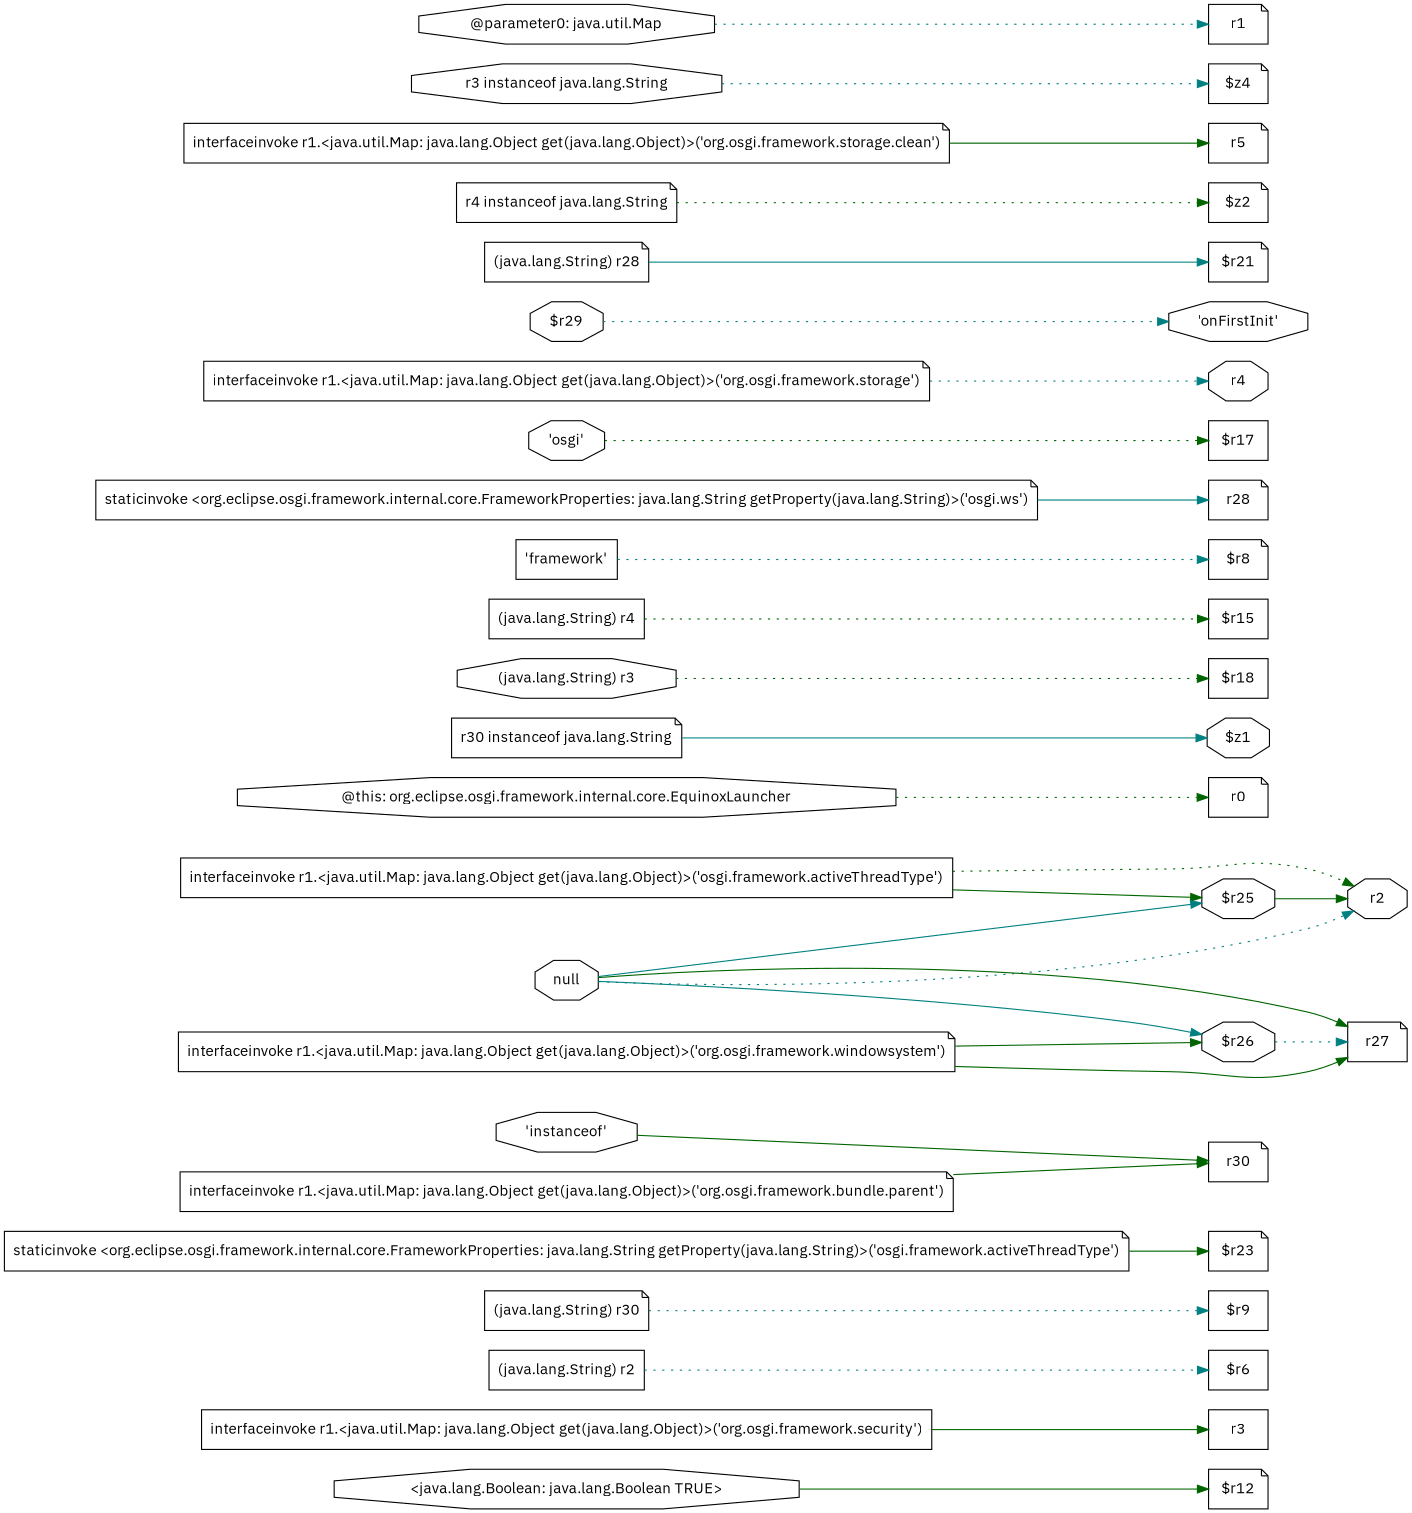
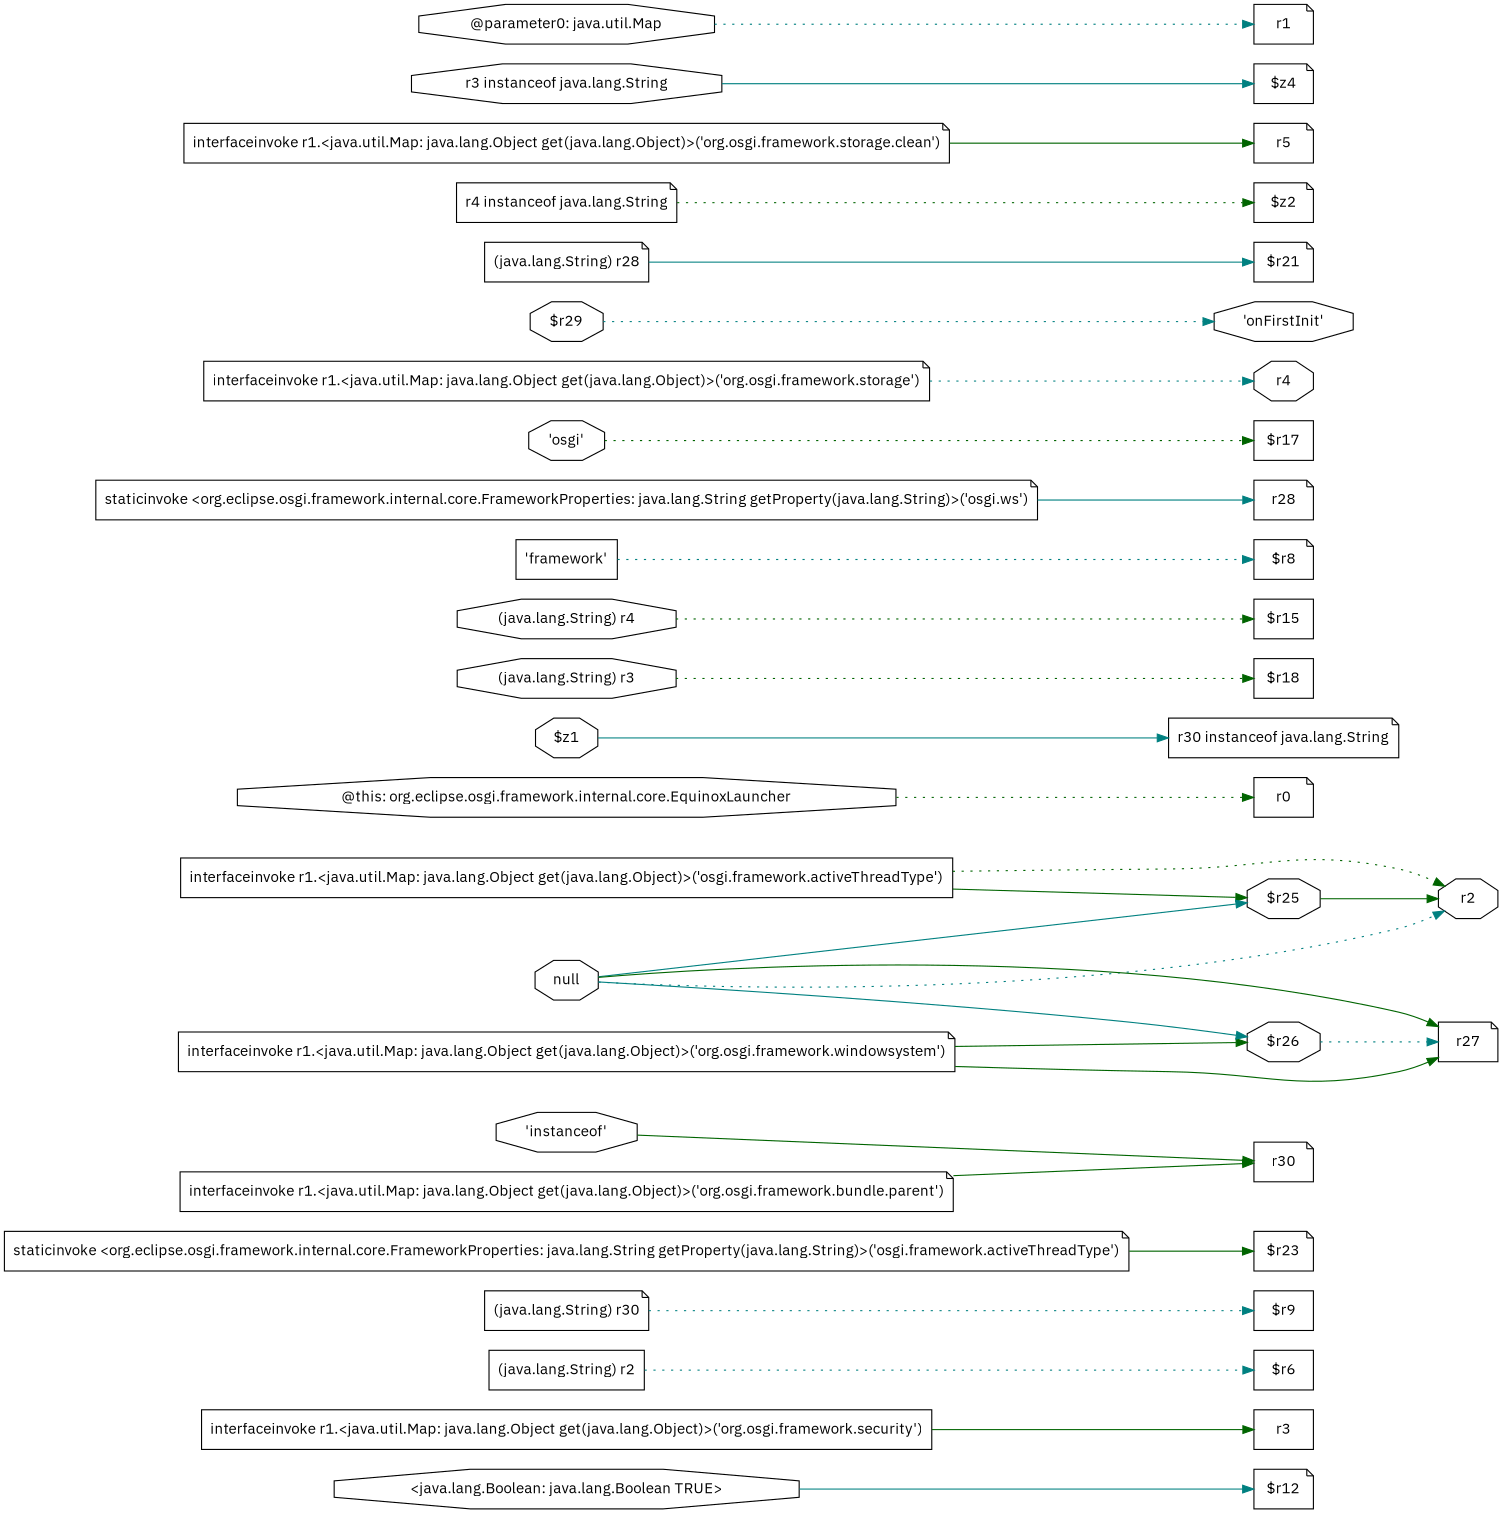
  digraph {
    fontname="IBM Plex Sans"
    rankdir=LR
    node [fontname="IBM Plex Sans" shape=note]
    edge [color=darkgreen fontname="IBM Plex Sans" style=solid]
    n1 [label="<java.lang.Boolean: java.lang.Boolean TRUE>" shape=octagon]
    n2 [label="$r12"]
    n3 [label="interfaceinvoke r1.<java.util.Map: java.lang.Object get(java.lang.Object)>('org.osgi.framework.security')" shape=box]
    n4 [label=r3 shape=box]
    n5 [label="(java.lang.String) r2" shape=box]
    n6 [label="$r6" shape=box]
    n7 [label="(java.lang.String) r30"]
    n8 [label="$r9" shape=box]
    n9 [label="staticinvoke <org.eclipse.osgi.framework.internal.core.FrameworkProperties: java.lang.String getProperty(java.lang.String)>('osgi.framework.activeThreadType')"]
    n10 [label="$r23"]
    n11 [label="'instanceof'" shape=octagon]
    n12 [label=r30]
    n13 [label="interfaceinvoke r1.<java.util.Map: java.lang.Object get(java.lang.Object)>('osgi.framework.activeThreadType')" shape=box]
    n14 [label="$r25" shape=octagon]
    n15 [label=r2 shape=octagon]
    n16 [label="interfaceinvoke r1.<java.util.Map: java.lang.Object get(java.lang.Object)>('org.osgi.framework.bundle.parent')"]
    n17 [label="interfaceinvoke r1.<java.util.Map: java.lang.Object get(java.lang.Object)>('org.osgi.framework.windowsystem')"]
    n18 [label="$r26" shape=octagon]
    n19 [label=r27]
    n20 [label="@this: org.eclipse.osgi.framework.internal.core.EquinoxLauncher" shape=octagon]
    n21 [label=r0]
    n22 [label=null shape=octagon]
    n23 [label="r30 instanceof java.lang.String"]
    n24 [label="$z1" shape=octagon]
    n25 [label="(java.lang.String) r3" shape=octagon]
    n26 [label="$r18" shape=box]
-   n27 [label="(java.lang.String) r4" shape=box]
+   n27 [label="(java.lang.String) r4" shape=octagon]
    n28 [label="$r15" shape=box]
    n29 [label="'framework'" shape=box]
    n30 [label="$r8"]
    n31 [label="staticinvoke <org.eclipse.osgi.framework.internal.core.FrameworkProperties: java.lang.String getProperty(java.lang.String)>('osgi.ws')"]
    n32 [label=r28]
    n33 [label="'osgi'" shape=octagon]
    n34 [label="$r17" shape=box]
    n35 [label="interfaceinvoke r1.<java.util.Map: java.lang.Object get(java.lang.Object)>('org.osgi.framework.storage')"]
    n36 [label=r4 shape=octagon]
    n37 [label="'onFirstInit'" shape=octagon]
    n38 [label="$r29" shape=octagon]
    n39 [label="(java.lang.String) r28"]
    n40 [label="$r21"]
    n41 [label="r4 instanceof java.lang.String"]
    n42 [label="$z2"]
    n43 [label="interfaceinvoke r1.<java.util.Map: java.lang.Object get(java.lang.Object)>('org.osgi.framework.storage.clean')"]
    n44 [label=r5]
    n45 [label="r3 instanceof java.lang.String" shape=octagon]
    n46 [label="$z4"]
    n47 [label="@parameter0: java.util.Map" shape=octagon]
    n48 [label=r1]
-   n1 -> n2
+   n1 -> n2 [color=teal]
    n3 -> n4
    n5 -> n6 [color=teal style=dotted]
    n7 -> n8 [color=teal style=dotted]
    n9 -> n10
    n11 -> n12
    n13 -> n14
    n13 -> n15 [style=dotted]
    n14 -> n15
    n16 -> n12
    n17 -> n18
    n17 -> n19
    n18 -> n19 [color=teal style=dotted]
    n20 -> n21 [style=dotted]
    n22 -> n14 [color=teal]
    n22 -> n15 [color=teal style=dotted]
    n22 -> n18 [color=teal]
    n22 -> n19
-   n23 -> n24 [color=teal]
+   n24 -> n23 [color=teal]
    n25 -> n26 [style=dotted]
    n27 -> n28 [style=dotted]
    n29 -> n30 [color=teal style=dotted]
    n31 -> n32 [color=teal]
    n33 -> n34 [style=dotted]
    n35 -> n36 [color=teal style=dotted]
    n38 -> n37 [color=teal style=dotted]
    n39 -> n40 [color=teal]
    n41 -> n42 [style=dotted]
    n43 -> n44
-   n45 -> n46 [color=teal style=dotted]
+   n45 -> n46 [color=teal]
    n47 -> n48 [color=teal style=dotted]
  }
